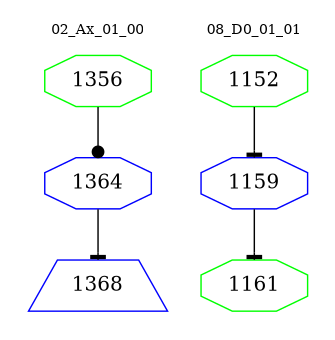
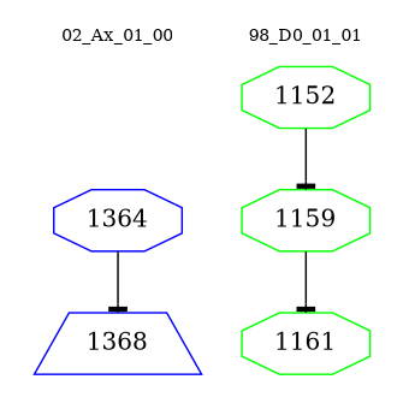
  digraph {
    node [color=green shape=octagon]
    edge [arrowhead=tee color=black]
-   n1 [label=1356]
    n2 [color=blue label=1364]
    n3 [color=blue label=1368 shape=trapezium]
    n4 [label=1152]
-   n5 [color=blue label=1159]
+   n5 [label=1159]
    n6 [label=1161]
    subgraph cluster_1 {
      color=white
      fontsize=10
      label="02_Ax_01_00"
-     n1
      n2
      n3
    }
    subgraph cluster_2 {
      color=white
      fontsize=10
-     label="08_D0_01_01"
+     label="98_D0_01_01"
      n4
      n5
      n6
    }
-   n1 -> n2 [arrowhead=dot]
    n2 -> n3
    n4 -> n5
    n5 -> n6
  }
